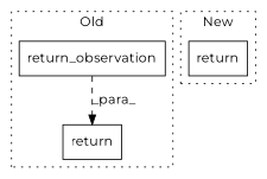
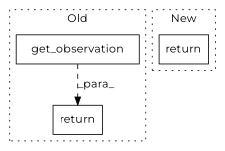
  digraph {
    fontname=Montserrat
    node [a=41 l=7 shape=box fontname=Montserrat]
-   n1 [a=32 l=17 label=return_observation s=708]
+   n1 [a=32 l=17 label=get_observation s=708]
    n2 [label=return s=906]
    n3 [label=return s=674]
    subgraph cluster_1 {
      label=Old
      style=dotted
      n1
      n2
    }
    subgraph cluster_2 {
      label=New
      style=dotted
      n3
    }
    n1 -> n2 [label=_para_ style=dashed fontname=Montserrat]
  }
